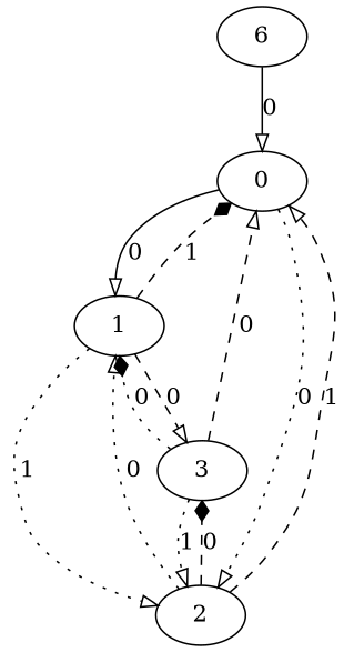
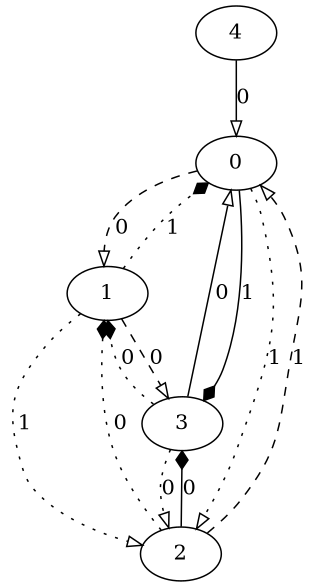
  digraph {
    edge [arrowhead=onormal style=dotted]
    0
    1
    2
    3
-   4 [label=6]
-   0 -> 1 [label=0 style=solid]
-   0 -> 2 [label=0]
-   1 -> 0 [arrowhead=diamond label=1 style=dashed]
+   4
+   0 -> 1 [label=0 style=dashed]
+   0 -> 2 [label=1]
+   0 -> 3 [arrowhead=diamond label=1 style=solid]
+   1 -> 0 [arrowhead=diamond label=1]
    1 -> 2 [label=1]
    1 -> 3 [label=0 style=dashed]
    2 -> 0 [label=1 style=dashed]
-   2 -> 1 [label=0]
-   2 -> 3 [arrowhead=diamond label=0 style=dashed]
-   3 -> 0 [label=0 style=dashed]
+   2 -> 1 [arrowhead=diamond label=0]
+   2 -> 3 [arrowhead=diamond label=0 style=solid]
+   3 -> 0 [label=0 style=solid]
    3 -> 1 [arrowhead=diamond label=0]
-   3 -> 2 [label=1]
+   3 -> 2 [label=0]
    4 -> 0 [label=0 style=solid]
  }
